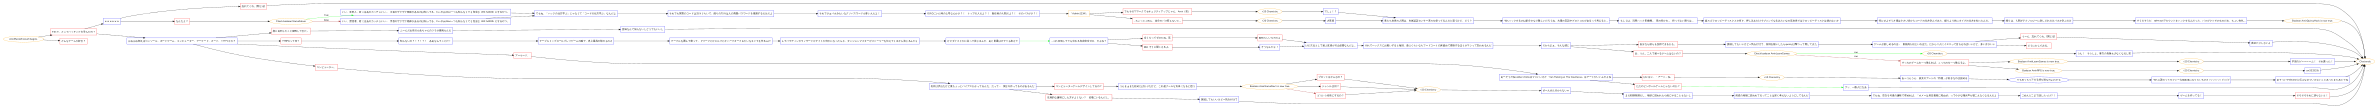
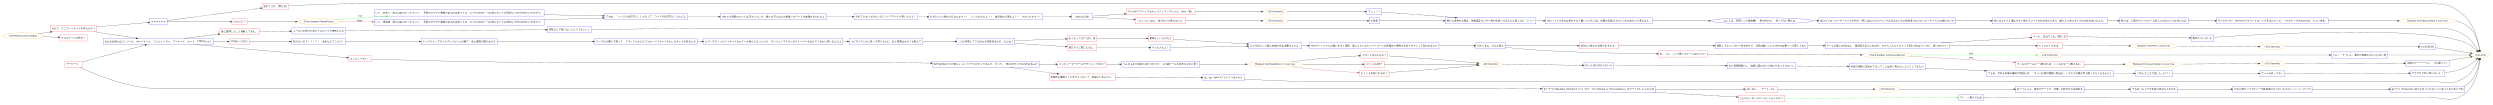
  digraph {
    fontname=Nunito
    rankdir=LR
    node [color=blue fontname=Nunito shape=box]
    edge [fontname=Nunito]
    "AmirRank2Convo3 begins." [color=orange shape=""]
    n2 [color=red label="それで、どこでハッキングを学んだの？"]
    n3 [color=red label="どんなゲームが好き？"]
    n4 [label="ｗｗｗｗｗｗ"]
    n5 [label="おおおお例えばコンソール、ボードゲーム、コンピューター、アーケード、カード、TTRPGとか？"]
    n6 [color=red label="忘れてくれ。[閉じる]"]
    n7 [color=red label="なんだよ？"]
    n8 [color=red label="急に質問したこと後悔してきた。"]
    n9 [color=red label="TTRPGって何？"]
    n10 [color=red label="アーケード。"]
    n11 [color=red label="コンピューター。"]
    "Chat ends." [color=orange shape=""]
    n13 [color=orange label="Check boolean NameFuture" shape=""]
    n14 [label="ふーんだお前のかあちゃんのツラが後悔もんだ"]
    n15 [label="知らないの？！？！？！　ああなんてことだ！"]
    n16 [label="あーそうだねcaliber chicksはマジいいけど「Van Helsing vs The Countessa」はアートがいいんだよね"]
    n17 [label="名作は沢山だけど僕ちょっとバイアスかかってるんだ、だって…　実は今作ってるのがあるんだ"]
    n18 [label="いい、未来人、君にはあのカッチョいい…　手首のザクザク物体があるのは知ってる、C++やpython一つも知らなくても完全な l33t h4XX0r にするやつ。"]
    n19 [label="いい、漂流者、君にはあのカッチョいい…　手首のザクザク物体があるのは知ってる、C++やpython一つも知らなくても完全な l33t h4XX0r にするやつ。"]
    n20 [label="意味なんて知らないしどうでもいいし"]
    n21 [label="テーブルトップロールプレイゲームの略で、史上最高の類のものさ"]
    n22 [color=red label="はいはい、「アート」ね。"]
    n23 [color=red label="ただのピンボールゲームじゃないのか？"]
    n24 [color=red label="コンピューターゲームデザインしてるの？"]
    n25 [color=red label="生産的な趣味にした方がよくない？　戦場にいるんだし。"]
    n26 [label="でもね、「ハックの仕方学ぶ」じゃなくて「コードの仕方学ぶ」なんだよ"]
    n27 [label="テーブルを囲んで座って、ドワーフとかエルフとかハーフオークみたいなキャラを作るんだ"]
    n28 [color=orange label="+10 Chemistry" shape=""]
    n29 [label="プッ、一般人だなあ"]
    n30 [label="うんまぁまだ始めたばかりだけど、これ超クールな出来になると思う"]
-   n31 [label="挑戦してもいいけどー気を付けて"]
+   n31 [label="はいはいquincyアドバイスありがと"]
    n32 [label="それでも実際のコードは25％ぐらいで、残りの75％は人の馬鹿パスワードを推測するだけだよ"]
    n33 [label="んでパラディンかウィザードかナイトか何かになったらさ、ダンジョンマスターがストーリーを伝えてくるから演じるんだよ"]
    n34 [label="あーうんうん、彼女のアートの「特徴」が好きなのは認める"]
    n35 [color=orange label="Boolean AmirGameDev1 is now true." shape=""]
    n36 [label="それでさぁバカみたいなクソパスワードが多いんだよ！"]
    n37 [label="けどダイスとかに従って演じるんだ、あと普通はオヤツも加えて"]
-   n38 [label="でもめっちゃアガる持ち味なのよわかる" shape=ellipse]
+   n38 [label="でもめっちゃアガる持ち味なのよわかる"]
    n39 [color=red label="プロットはどんなの？"]
    n40 [color=red label="ジャンルは何？"]
    n41 [color=red label="どういう名前にするの？"]
    n42 [label="O.R.Oにいた時の上司なんかさ？！　トップの人だよ？！　責任者の人間だよ？！　そのパスがさ？！"]
    n43 [label="…これ説明してても伝わる内容完全ゼロ、だよね？"]
    n44 [label="それに誰だってセクシーな吸血鬼になりたいものさハハハハハ V===V"]
    n45 [color=orange label="+20 Chemistry" shape=""]
-   n46 [color=orange label="「Admin1234!」"]
+   n46 [label="「Admin1234!」"]
    n47 [color=red label="全くもってゼロだね。笑"]
    n48 [color=red label="面白そうに聞こえるよ。"]
    n49 [label="あそういやeleanorに伝えなきゃいけないことあったまたあとでね"]
    n50 [label="ぜーんぜん分からないｗ"]
    n51 [color=red label="でもその\"!\"マークでセキュリティアップじゃん、Amir（笑）"]
    n52 [color=red label="…ちょっとごめん、自分のパス変えないと…"]
    n53 [color=red label="素晴らしいものだよ"]
    n54 [label="そうなんだよ！"]
    n55 [label="まだ初期段階だし、地獄に囚われたら他にやることもないし"]
    n56 [color=orange label="+20 Chemistry" shape=""]
    n57 [color=orange label="+20 Chemistry" shape=""]
    n58 [label="けど欠点として遊ぶ友達が沢山必要なんだよ…"]
    n59 [label="前述の地獄に囚われてるってことは深く考えないようにしてるんだ"]
    n60 [label="でしょ！？"]
    n61 [label="大草原"]
    n62 [label="それでヘックスにお願いすると毎回、遊ぶぐらいならフードコートの床舐めて掃除するほうがマシって言われるんだ"]
    n63 [label="でもね、空白を何億の趣味で埋めれば、「オメーは明日孤独に死ぬぜ」って小さな囁き声も聴こえなくなるんだよ"]
    n64 [label="君たち未来の人間は、生体認証センサー系のを使ってるんだと思うけど、どう？"]
    n65 [label="だからまぁ、そんな感じ"]
    n66 [label="ごめんどこまで話したっけ？！"]
    n67 [label="それハックするのは多分かなり難しいだろうね、大量の言語やプロトコルがあるって考えると…"]
    n68 [color=red label="自分なら彼らを説得できるかも。"]
    n69 [color=red label="あ、うん。二人で遊べるゲームはないの？"]
    n70 [label="ゲームを作ってる！"]
-   n71 [label="もしくは、汎用ハック変換機…　系の何かを…　持ってない限りは…　"]
+   n71 [label="もしくは、汎用ハック変換機…　系の何かを…　持ってない限りは…　" shape=ellipse]
    n72 [label="挑戦してもいいけどー気を付けて、前回お願いしたらquincyは撃つって脅してきた"]
    n73 [color=orange label="Check boolean AmirLearnGames" shape=""]
-   n74 [color=red label="そろそろそれに戻らないと！"]
+   n74 [label="そろそろそれに戻らないと！"]
    n75 [label="超スゴフロッピーディスクとか何か、押し込むだけでブォンてなるみたいなの笑未来ではフロッピーディスクは使わないか"]
    n76 [label="ゲームが楽しめるのは…　最低四人以上いればだ。だから二人にイエスって言わせればいいけど、多い方がいい"]
    n77 [color=orange label="+20 Chemistry" shape=""]
    n78 [color=red label="そっちのゲームを一つ教えれば、こっちのを一つ教えるよ。"]
    n79 [label="何にせよそうさ僕は小さい頃からコードの仕方学んできた、綴りより先にタイプの仕方を知ったんだ。"]
    n80 [color=red label="うーん、忘れてくれ。[閉じる]"]
    n81 [color=red label="どうにかしてみる。"]
    n82 [label="うん！　そうしよ。暴力の危険も少なくなるし笑"]
    n83 [color=orange label="Boolean AmirLearnGames is now true." shape=""]
    n84 [label="残りは、人間がテクノロジーに対しどれだけバカか学ぶだけ"]
    n85 [label="責めたりしないよ"]
    n86 [color=orange label="Boolean AmirRPG is now true." shape=""]
    n87 [color=orange label="+20 Chemistry" shape=""]
    n88 [label="そうだそうだ、quincyのアカウントをハックするんだった、パスがクソそのものだわ、ちょい失礼…"]
    n89 [color=orange label="+20 Chemistry" shape=""]
    n90 [label="宇宙のゲーーーーム！　それ乗った！"]
    n91 [color=orange label="Boolean AmirQuincyHack is now true." shape=""]
    n92 [label=sw333333t]
    "AmirRank2Convo3 begins." -> n2
    "AmirRank2Convo3 begins." -> n3
    n2 -> n4
    n2 -> n5
    n4 -> n6
    n4 -> n7
    n5 -> n8
    n5 -> n9
-   n5 -> n10
+   n10 -> n5
    n5 -> n11
    n6 -> "Chat ends."
    n7 -> n13
    n8 -> n14
    n9 -> n15
    n10 -> n16
    n11 -> n17
    n13 -> n18 [color=green label=true]
    n13 -> n19 [color=brown label=false]
    n14 -> n20
    n15 -> n21
    n16 -> n22
    n16 -> n23
    n17 -> n24
    n17 -> n25
    n18 -> n26
    n19 -> n26
    n20 -> "Chat ends."
    n21 -> n27
    n22 -> n28
    n23 -> n29 [color=green]
    n24 -> n30
    n25 -> n31
    n26 -> n32
    n27 -> n33
    n28 -> n34
    n29 -> "Chat ends."
    n30 -> n35
    n31 -> "Chat ends."
    n32 -> n36
    n33 -> n37
    n34 -> n38
    n35 -> n39
    n35 -> n40
    n35 -> n41 [color=brown]
    n36 -> n42
-   n37 -> n43 [color=green]
+   n37 -> n43
    n38 -> n44
    n39 -> n45
    n40 -> n45
    n41 -> n45
    n42 -> n46
    n43 -> n47
    n43 -> n48
    n44 -> n49
    n45 -> n50
    n46 -> n51
    n46 -> n52
    n47 -> n53
    n48 -> n54
    n49 -> "Chat ends."
    n50 -> n55
    n51 -> n56
    n52 -> n57
    n53 -> n58
    n54 -> n58
    n55 -> n59
    n56 -> n60
    n57 -> n61
    n58 -> n62
    n59 -> n63
    n60 -> n64
    n61 -> n64
    n62 -> n65
    n63 -> n66
    n64 -> n67
    n65 -> n68
    n65 -> n69
    n66 -> n70
    n67 -> n71
    n68 -> n72
    n69 -> n73
    n70 -> n74
    n71 -> n75
    n72 -> n76
    n73 -> n77 [color=green label=true]
    n73 -> n78 [color=brown label=true]
    n74 -> "Chat ends."
    n75 -> n79
    n76 -> n80
    n76 -> n81
    n77 -> n82
    n78 -> n83
    n79 -> n84
    n80 -> n85
-   n78 -> n86
+   n81 -> n86
    n82 -> "Chat ends."
    n83 -> n87
    n84 -> n88
    n85 -> "Chat ends."
    n86 -> n89
    n87 -> n90
    n88 -> n91
    n89 -> n92
    n90 -> "Chat ends."
    n91 -> "Chat ends."
    n92 -> "Chat ends."
  }
